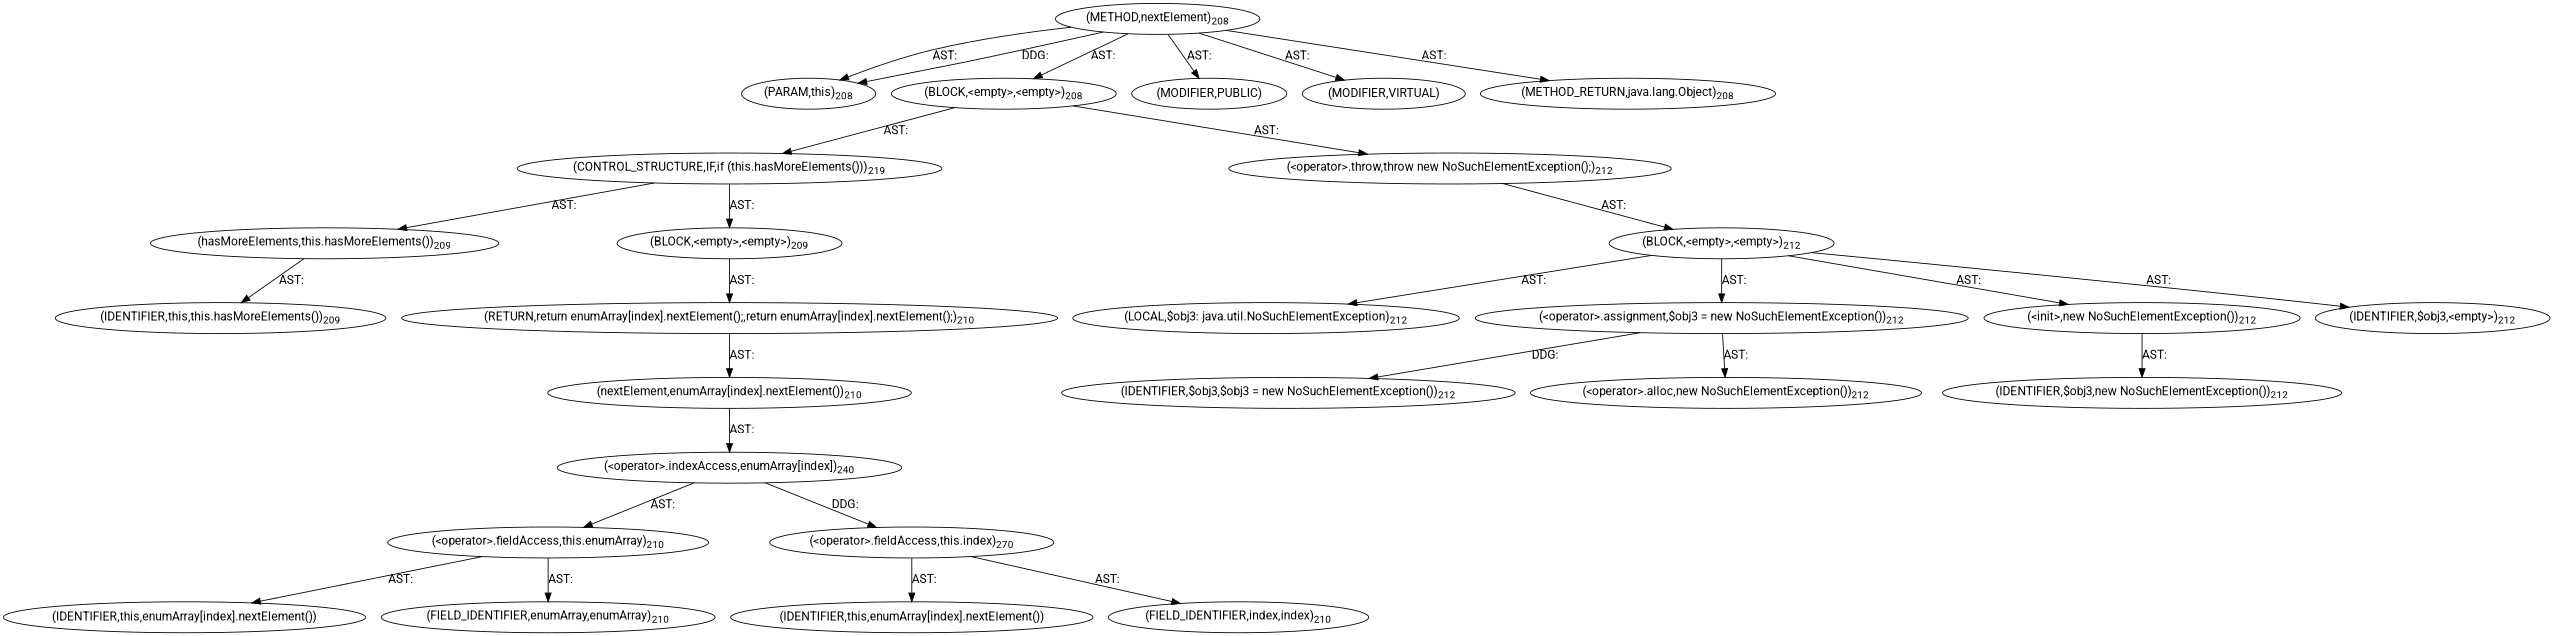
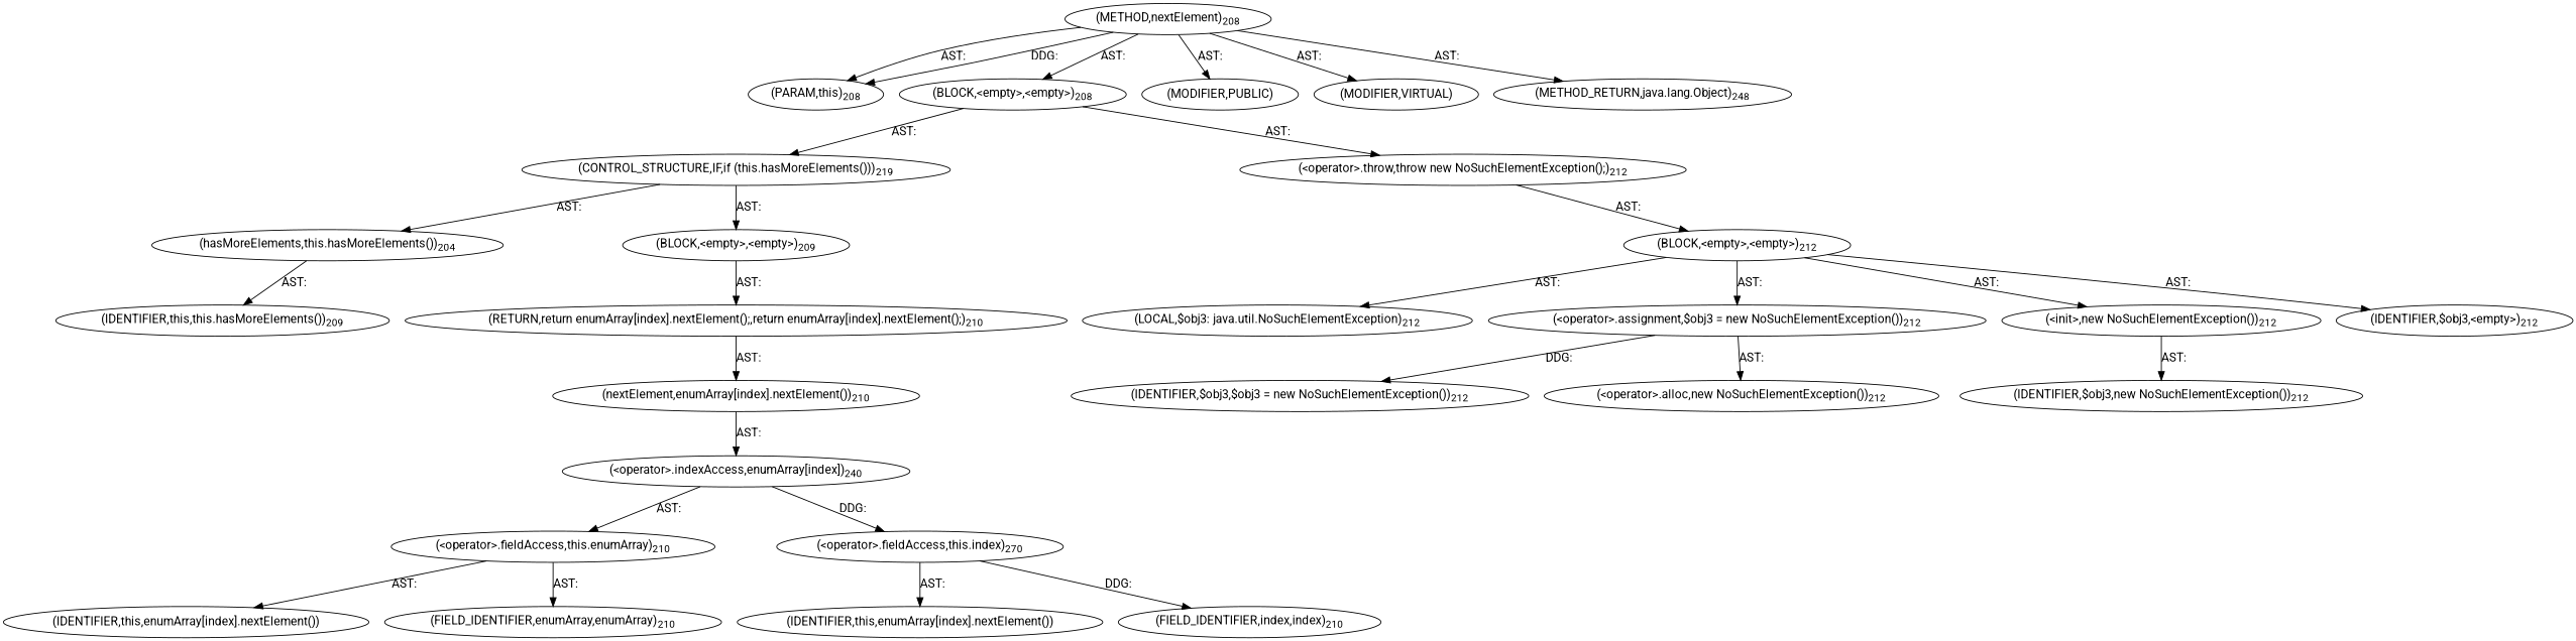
  digraph {
    fontname=Roboto
    node [fontname=Roboto]
    edge [fontname=Roboto]
    n1 [label=<(METHOD,nextElement)<SUB>208</SUB>>]
    n2 [label=<(PARAM,this)<SUB>208</SUB>>]
    n3 [label=<(BLOCK,&lt;empty&gt;,&lt;empty&gt;)<SUB>208</SUB>>]
    n4 [label=<(MODIFIER,PUBLIC)>]
    n5 [label=<(MODIFIER,VIRTUAL)>]
-   n6 [label=<(METHOD_RETURN,java.lang.Object)<SUB>208</SUB>>]
+   n6 [label=<(METHOD_RETURN,java.lang.Object)<SUB>248</SUB>>]
    n7 [label=<(CONTROL_STRUCTURE,IF,if (this.hasMoreElements()))<SUB>219</SUB>>]
    n8 [label=<(&lt;operator&gt;.throw,throw new NoSuchElementException();)<SUB>212</SUB>>]
-   n9 [label=<(hasMoreElements,this.hasMoreElements())<SUB>209</SUB>>]
+   n9 [label=<(hasMoreElements,this.hasMoreElements())<SUB>204</SUB>>]
    n10 [label=<(BLOCK,&lt;empty&gt;,&lt;empty&gt;)<SUB>209</SUB>>]
    n11 [label=<(BLOCK,&lt;empty&gt;,&lt;empty&gt;)<SUB>212</SUB>>]
    n12 [label=<(IDENTIFIER,this,this.hasMoreElements())<SUB>209</SUB>>]
    n13 [label=<(RETURN,return enumArray[index].nextElement();,return enumArray[index].nextElement();)<SUB>210</SUB>>]
    n14 [label=<(nextElement,enumArray[index].nextElement())<SUB>210</SUB>>]
    n15 [label=<(&lt;operator&gt;.indexAccess,enumArray[index])<SUB>240</SUB>>]
    n16 [label=<(&lt;operator&gt;.fieldAccess,this.enumArray)<SUB>210</SUB>>]
    n17 [label=<(&lt;operator&gt;.fieldAccess,this.index)<SUB>270</SUB>>]
    n18 [label=<(IDENTIFIER,this,enumArray[index].nextElement())>]
    n19 [label=<(FIELD_IDENTIFIER,enumArray,enumArray)<SUB>210</SUB>>]
    n20 [label=<(IDENTIFIER,this,enumArray[index].nextElement())>]
    n21 [label=<(FIELD_IDENTIFIER,index,index)<SUB>210</SUB>>]
    n22 [label=<(LOCAL,$obj3: java.util.NoSuchElementException)<SUB>212</SUB>>]
    n23 [label=<(&lt;operator&gt;.assignment,$obj3 = new NoSuchElementException())<SUB>212</SUB>>]
    n24 [label=<(&lt;init&gt;,new NoSuchElementException())<SUB>212</SUB>>]
    n25 [label=<(IDENTIFIER,$obj3,&lt;empty&gt;)<SUB>212</SUB>>]
    n26 [label=<(IDENTIFIER,$obj3,$obj3 = new NoSuchElementException())<SUB>212</SUB>>]
    n27 [label=<(&lt;operator&gt;.alloc,new NoSuchElementException())<SUB>212</SUB>>]
    n28 [label=<(IDENTIFIER,$obj3,new NoSuchElementException())<SUB>212</SUB>>]
    n1 -> n2 [label="AST: "]
    n1 -> n2 [label="DDG: "]
    n1 -> n3 [label="AST: "]
    n1 -> n4 [label="AST: "]
    n1 -> n5 [label="AST: "]
    n1 -> n6 [label="AST: "]
    n3 -> n7 [label="AST: "]
    n3 -> n8 [label="AST: "]
    n7 -> n9 [label="AST: "]
    n7 -> n10 [label="AST: "]
    n8 -> n11 [label="AST: "]
    n9 -> n12 [label="AST: "]
    n10 -> n13 [label="AST: "]
    n11 -> n22 [label="AST: "]
    n11 -> n23 [label="AST: "]
    n11 -> n24 [label="AST: "]
    n11 -> n25 [label="AST: "]
    n13 -> n14 [label="AST: "]
    n14 -> n15 [label="AST: "]
    n15 -> n16 [label="AST: "]
    n15 -> n17 [label="DDG: "]
    n16 -> n18 [label="AST: "]
    n16 -> n19 [label="AST: "]
    n17 -> n20 [label="AST: "]
-   n17 -> n21 [label="AST: "]
+   n17 -> n21 [label="DDG: "]
    n23 -> n26 [label="DDG: "]
    n23 -> n27 [label="AST: "]
    n24 -> n28 [label="AST: "]
  }
